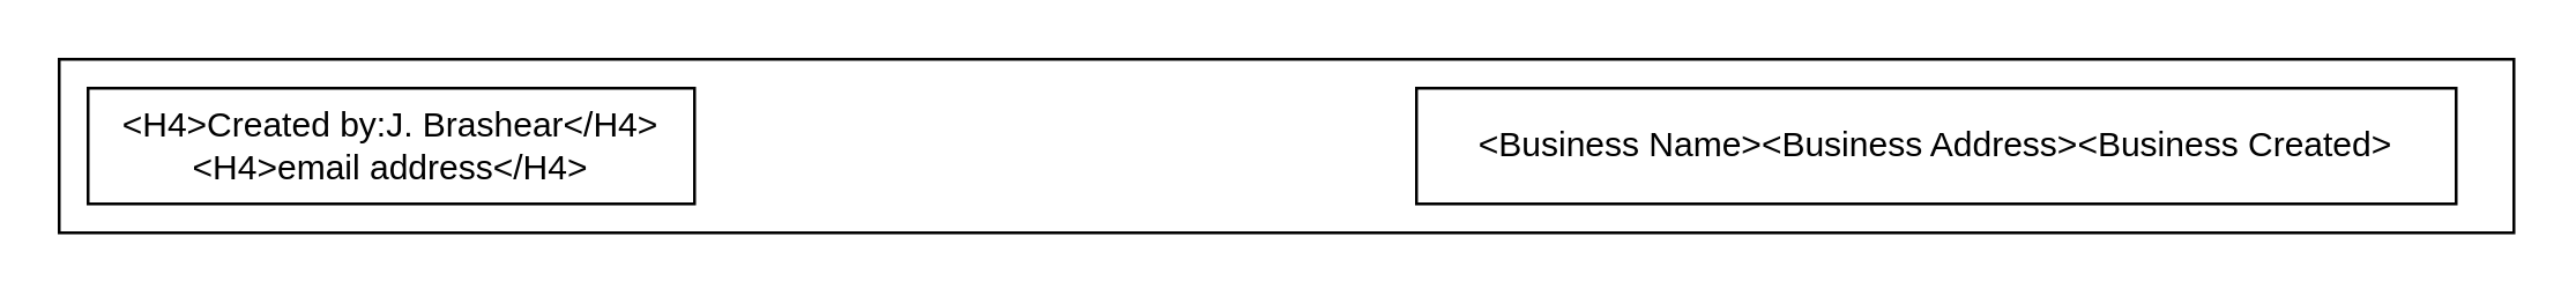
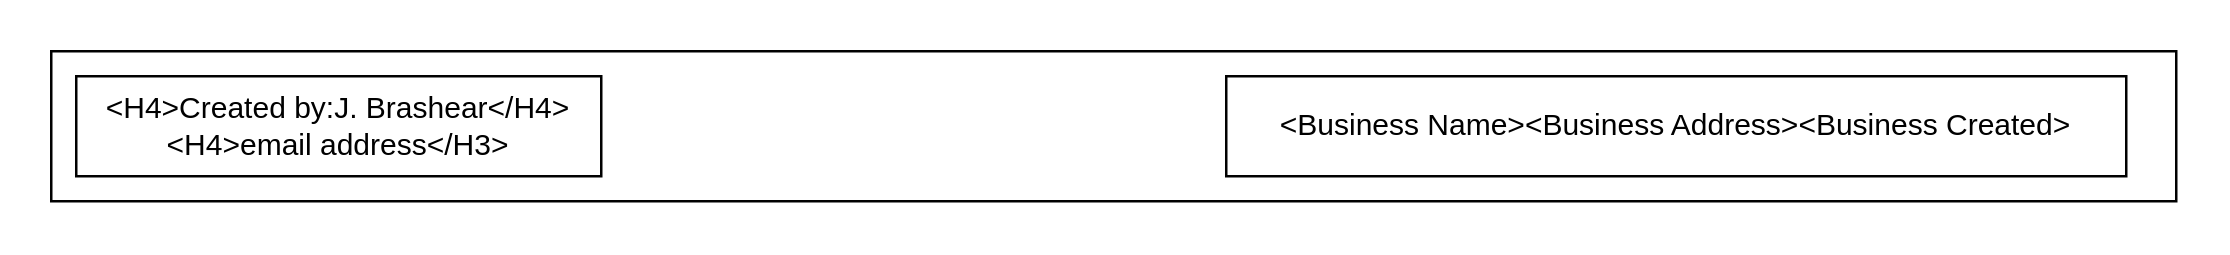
  <mxCell id="0" />
  <mxCell id="1" parent="0" />
  <mxCell id="2" value="" style="rounded=0;whiteSpace=wrap;html=1;" vertex="1" parent="1"><mxGeometry y="20" width="850" height="60" as="geometry" x="20" /></mxCell>
- <mxCell id="3" value="&amp;lt;H4&amp;gt;Created by:J. Brashear&amp;lt;/H4&amp;gt;&lt;br&gt;&amp;lt;H4&amp;gt;email address&amp;lt;/H4&amp;gt;" style="rounded=0;whiteSpace=wrap;html=1;" vertex="1" parent="1"><mxGeometry x="30" y="30" width="210" height="40" as="geometry" /></mxCell>
+ <mxCell id="3" value="&amp;lt;H4&amp;gt;Created by:J. Brashear&amp;lt;/H4&amp;gt;&lt;br&gt;&amp;lt;H4&amp;gt;email address&amp;lt;/H3&amp;gt;" style="rounded=0;whiteSpace=wrap;html=1;" vertex="1" parent="1"><mxGeometry x="30" y="30" width="210" height="40" as="geometry" /></mxCell>
  <mxCell id="4" value="&amp;lt;Business Name&amp;gt;&amp;lt;Business Address&amp;gt;&amp;lt;Business Created&amp;gt;" style="rounded=0;whiteSpace=wrap;html=1;" vertex="1" parent="1"><mxGeometry x="490" y="30" width="360" height="40" as="geometry" /></mxCell>
